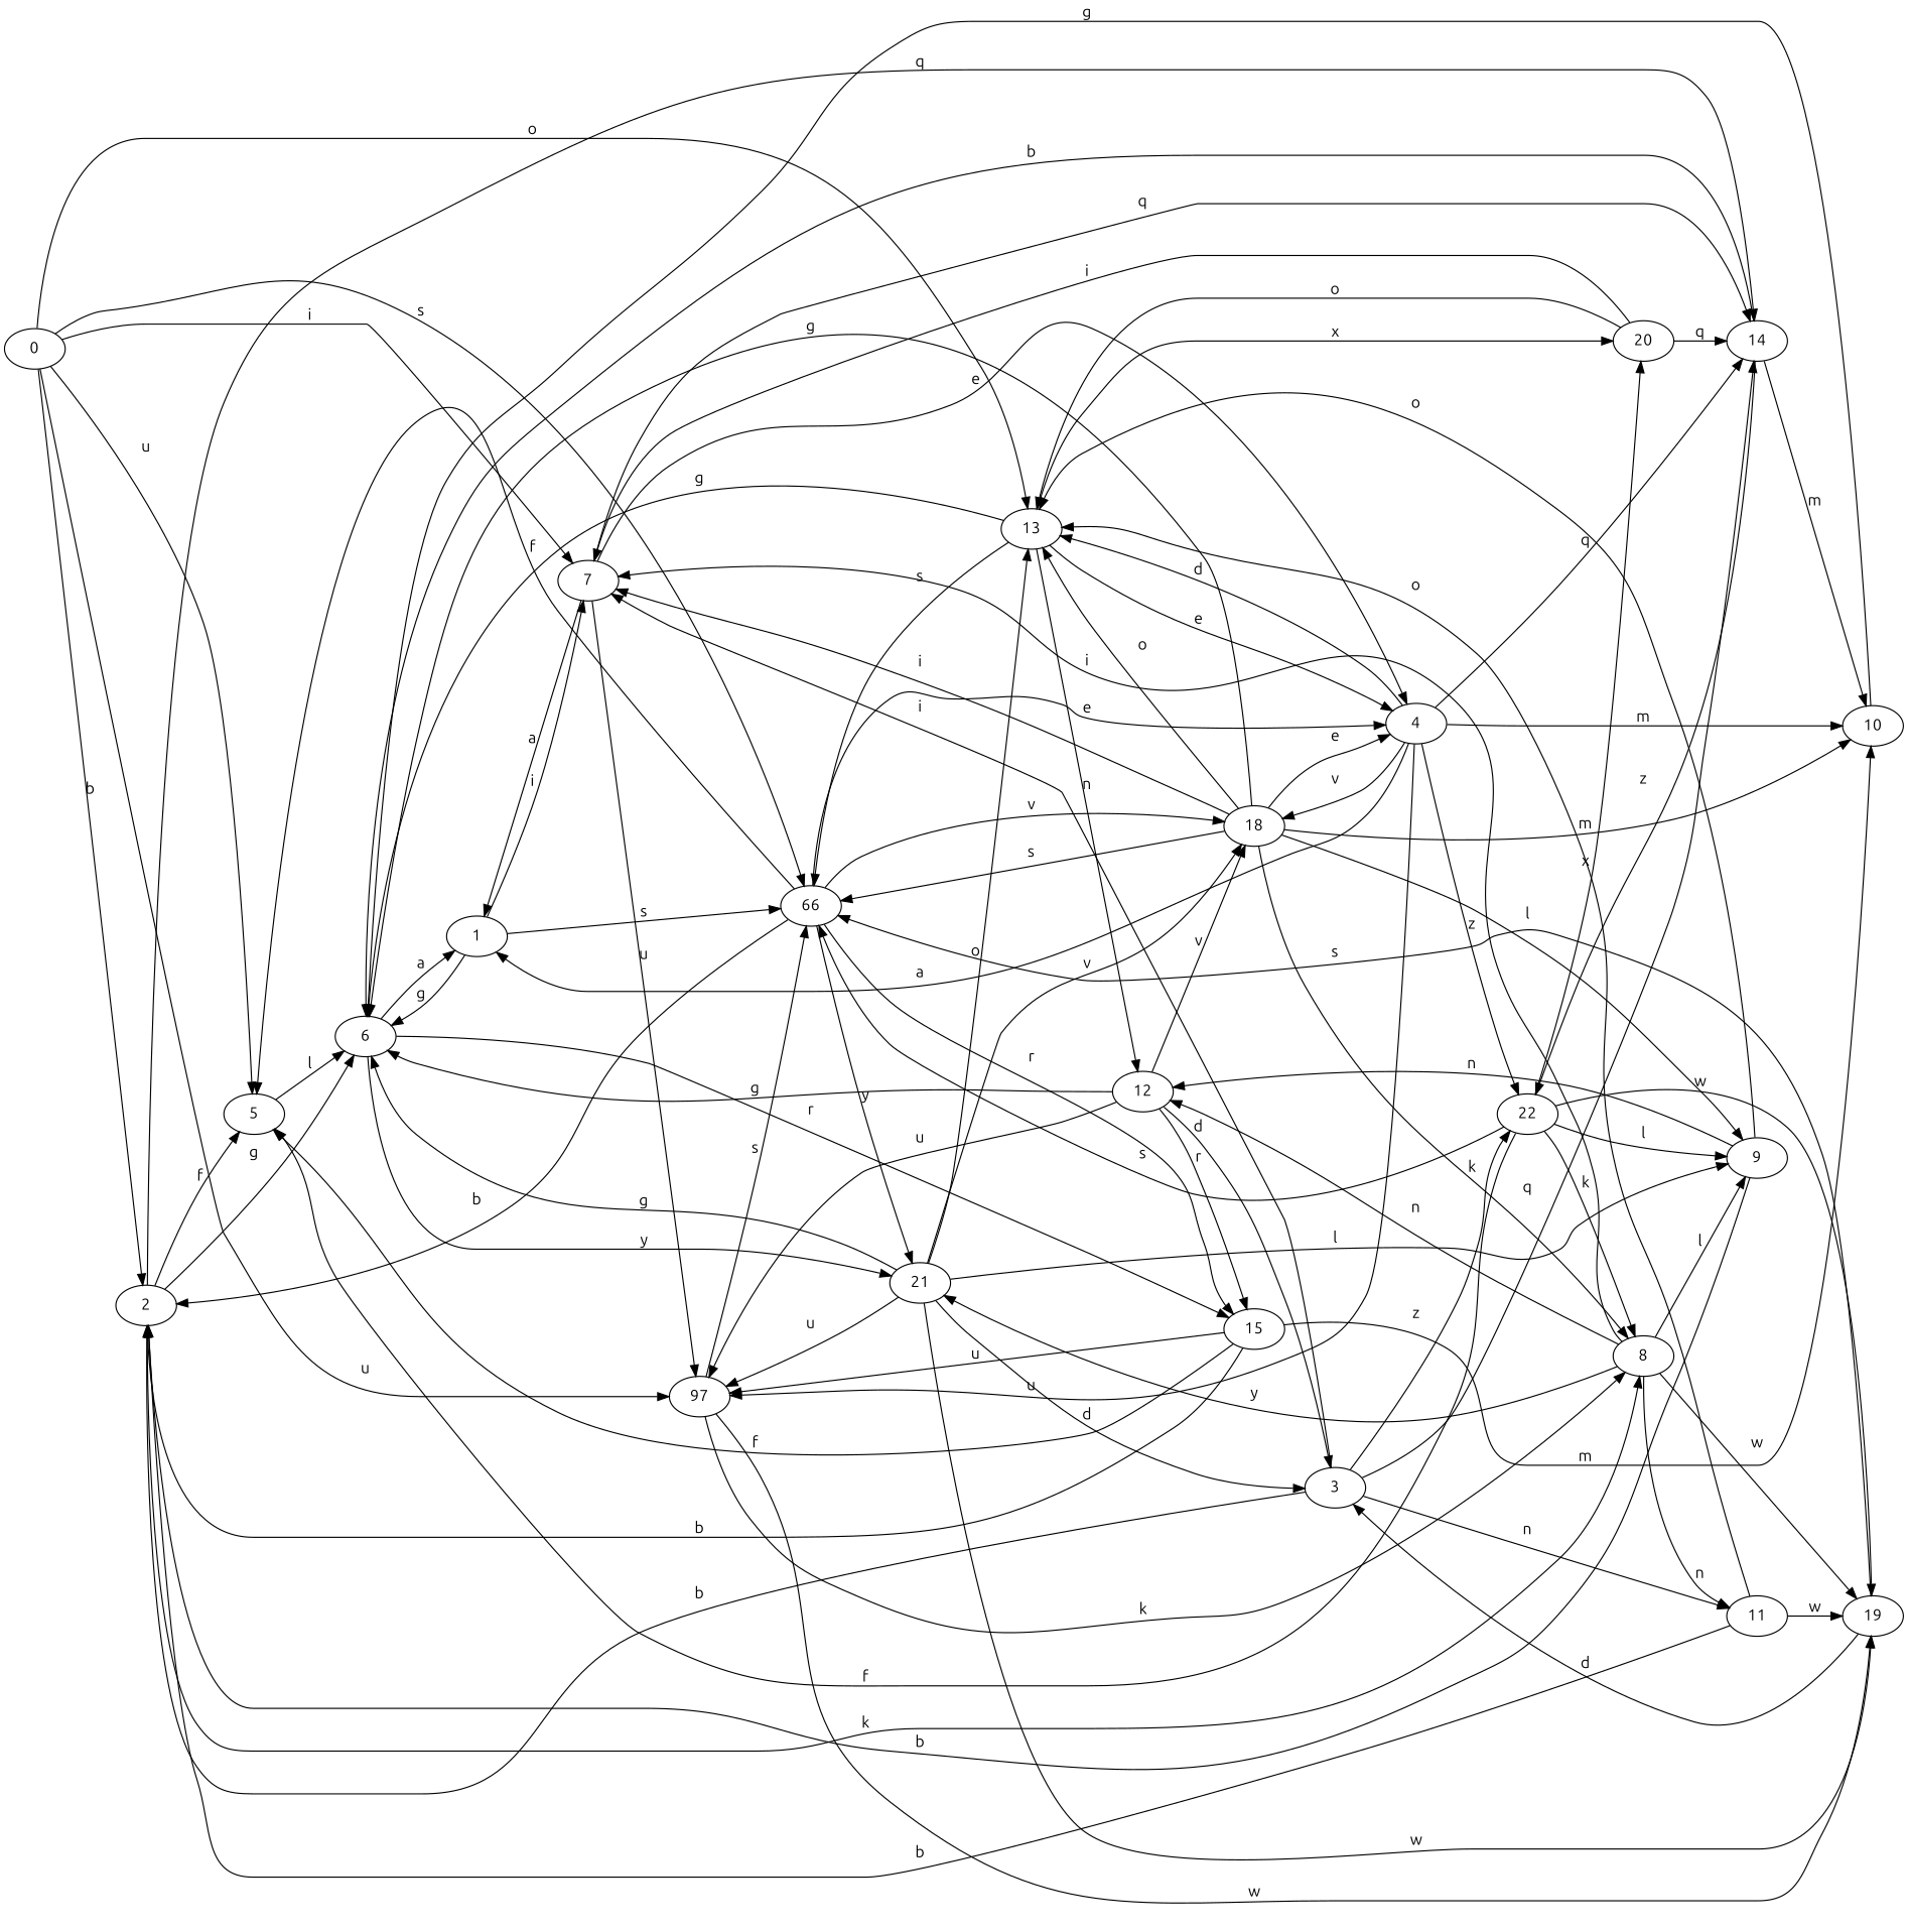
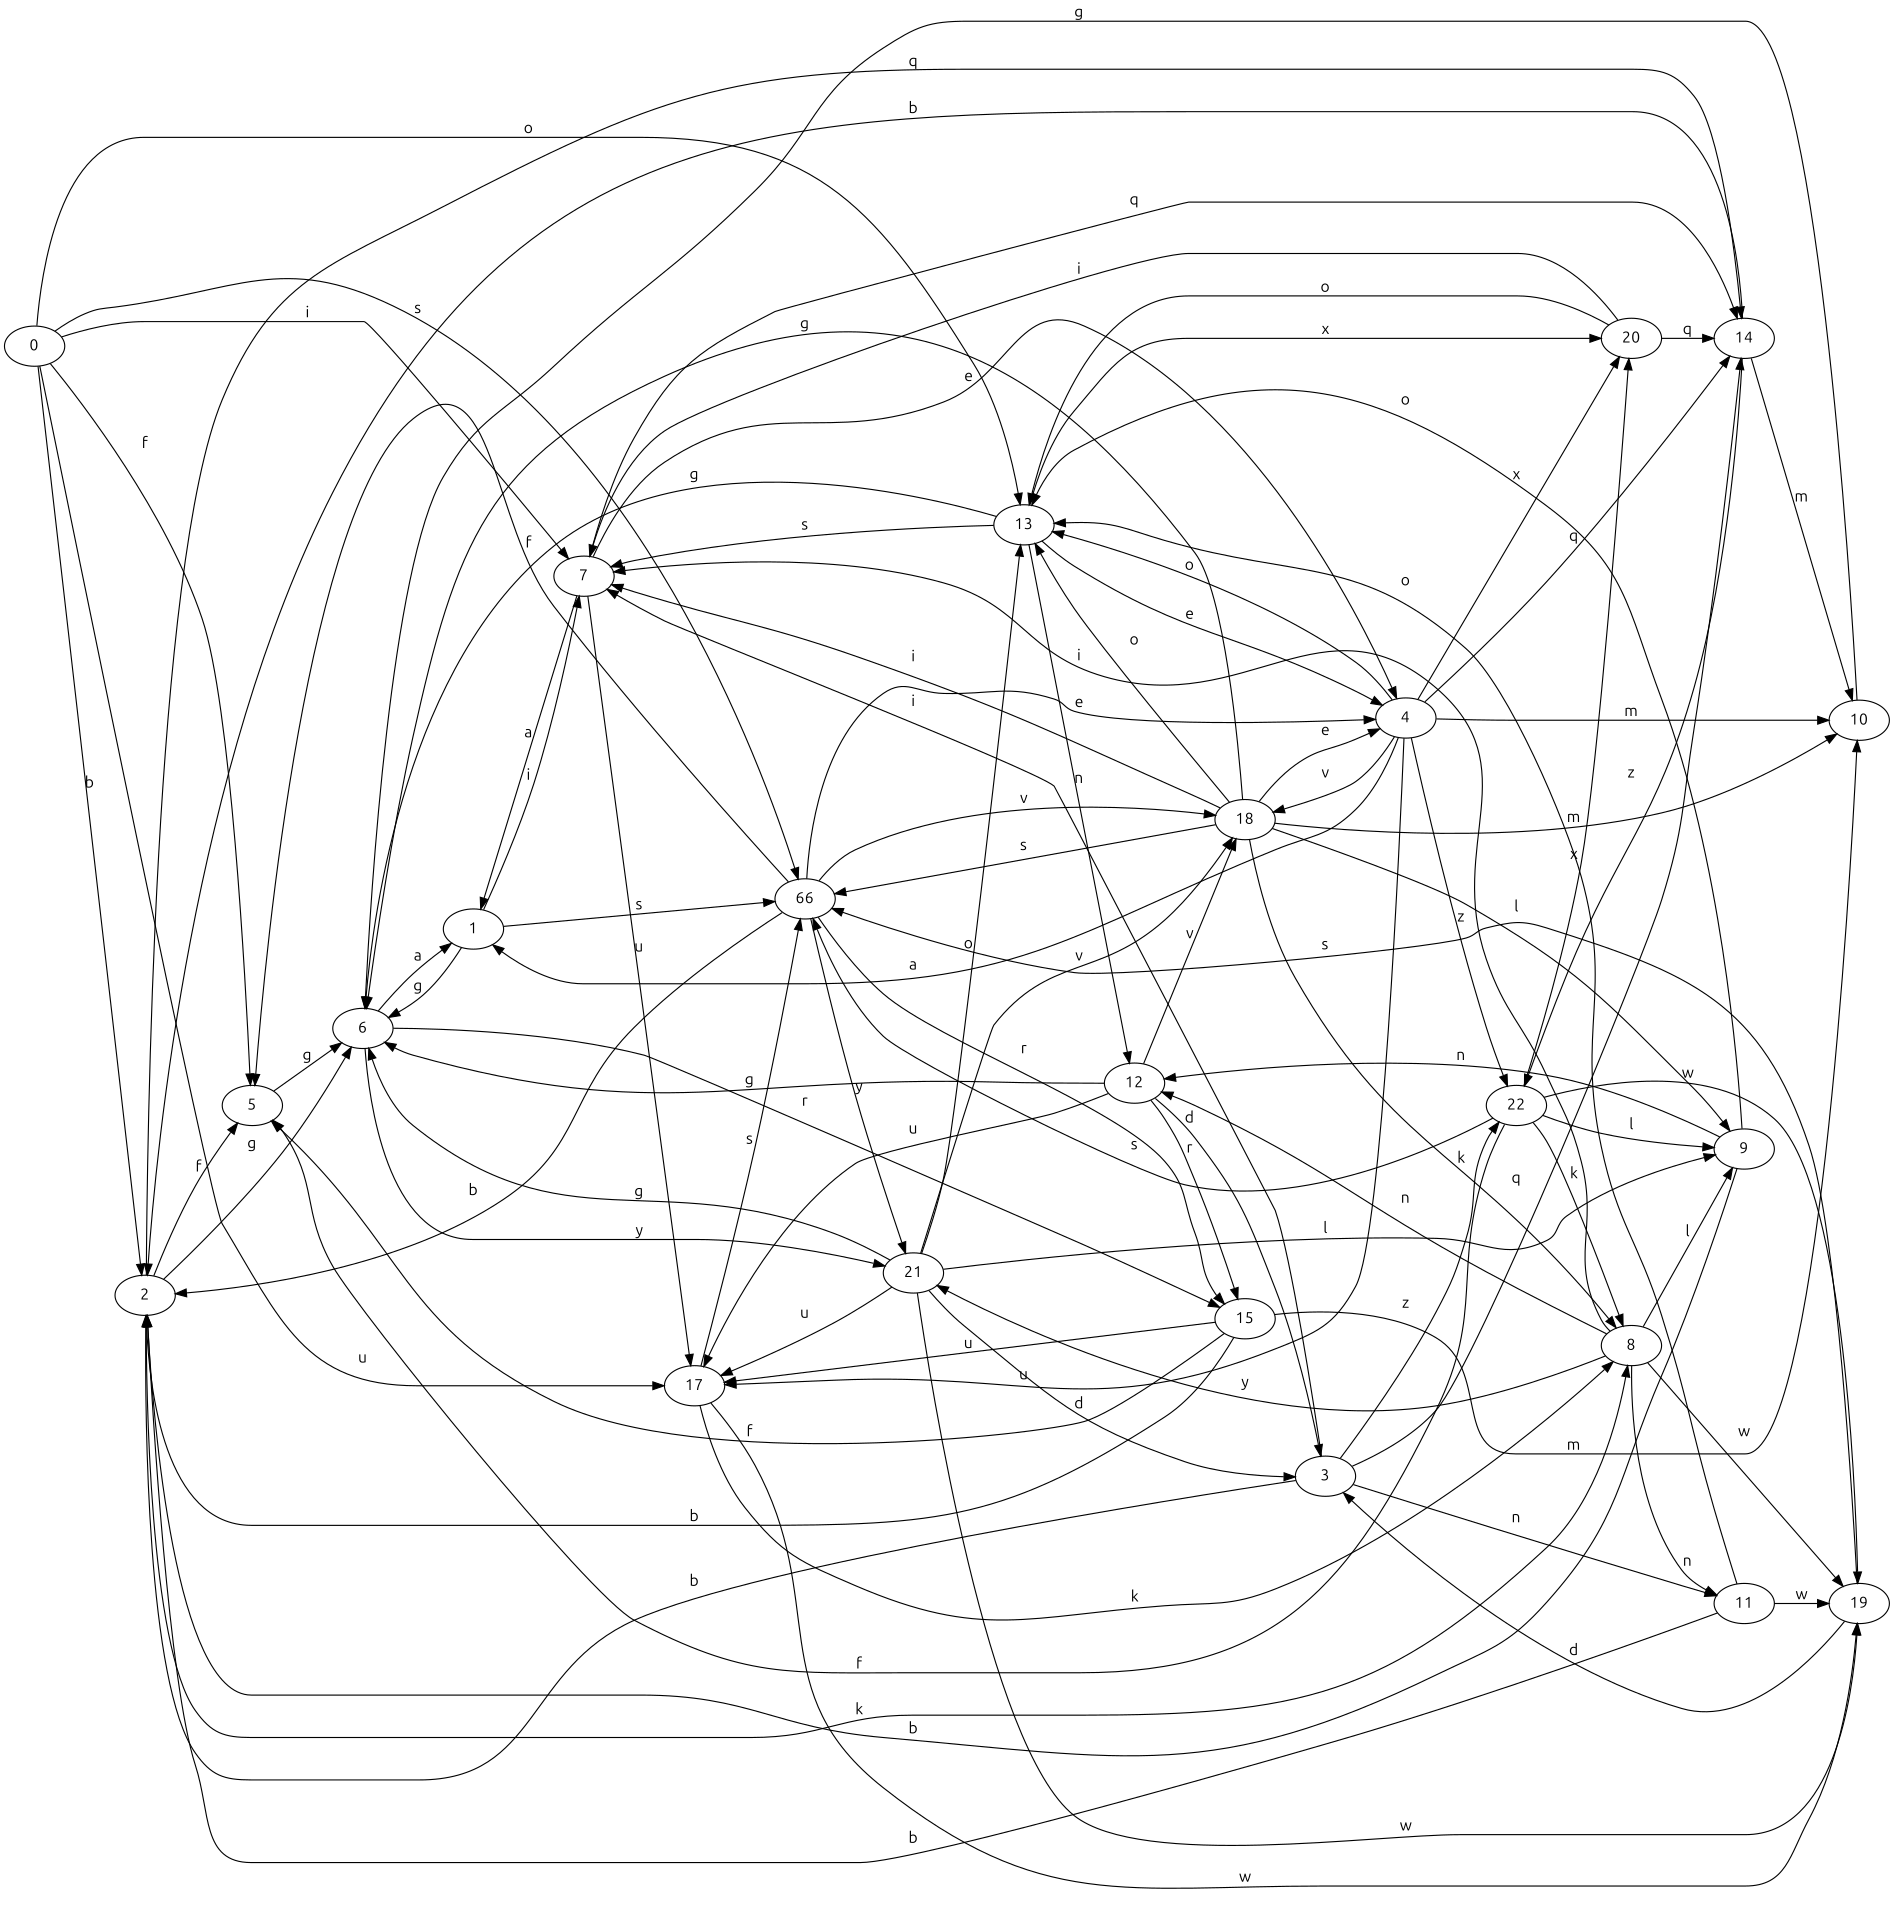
  strict digraph {
    fontname=Ubuntu
    rankdir=LR
    node [fontname=Ubuntu]
    edge [fontname=Ubuntu]
    0
    2
    5
    7
    13
    n6 [label=66]
-   17 [label=97]
+   17
    6
    8
    14
    1
    4
    20
    12
    18
    15
    21
    19
    11
    9
    22
    10
    3
    0 -> 2 [label=b]
-   0 -> 5 [label=u]
+   0 -> 5 [label=f]
    0 -> 7 [label=i]
    0 -> 13 [label=o]
    0 -> n6 [label=s]
    0 -> 17 [label=u]
    2 -> 5 [label=f]
    2 -> 6 [label=g]
    2 -> 8 [label=k]
    2 -> 14 [label=q]
-   5 -> 6 [label=l]
+   5 -> 6 [label=g]
    7 -> 17 [label=u]
    7 -> 14 [label=q]
    7 -> 1 [label=a]
    7 -> 4 [label=e]
-   13 -> n6 [label=s]
+   13 -> 7 [label=s]
    13 -> 6 [label=g]
    13 -> 4 [label=e]
    13 -> 20 [label=x]
    13 -> 12 [label=n]
    n6 -> 2 [label=b]
    n6 -> 5 [label=f]
    n6 -> 4 [label=e]
    n6 -> 18 [label=v]
    n6 -> 15 [label=r]
    n6 -> 21 [label=y]
    17 -> n6 [label=s]
    17 -> 8 [label=k]
    17 -> 19 [label=w]
    6 -> 1 [label=a]
    6 -> 15 [label=r]
    6 -> 21 [label=y]
    8 -> 7 [label=i]
    8 -> 12 [label=n]
    8 -> 21 [label=y]
    8 -> 19 [label=w]
    8 -> 11 [label=n]
    8 -> 9 [label=l]
-   14 -> 6 [label=b]
+   14 -> 2 [label=b]
    14 -> 22 [label=z]
    14 -> 10 [label=m]
    1 -> 7 [label=i]
    1 -> n6 [label=s]
    1 -> 6 [label=g]
-   4 -> 13 [label=d]
+   4 -> 13 [label=o]
    4 -> 17 [label=u]
    4 -> 14 [label=q]
    4 -> 1 [label=a]
+   4 -> 20 [label=x]
    4 -> 18 [label=v]
    4 -> 22 [label=z]
    4 -> 10 [label=m]
    20 -> 7 [label=i]
    20 -> 13 [label=o]
    20 -> 14 [label=q]
    12 -> 17 [label=u]
    12 -> 6 [label=g]
    12 -> 18 [label=v]
    12 -> 15 [label=r]
    12 -> 3 [label=d]
    18 -> 7 [label=i]
    18 -> 13 [label=o]
    18 -> n6 [label=s]
    18 -> 6 [label=g]
    18 -> 8 [label=k]
    18 -> 4 [label=e]
    18 -> 9 [label=l]
    18 -> 10 [label=m]
    15 -> 2 [label=b]
    15 -> 5 [label=f]
    15 -> 17 [label=u]
    15 -> 10 [label=m]
    21 -> 13 [label=o]
    21 -> 17 [label=u]
    21 -> 6 [label=g]
    21 -> 18 [label=v]
    21 -> 19 [label=w]
    21 -> 9 [label=l]
    21 -> 3 [label=d]
    19 -> n6 [label=s]
    19 -> 3 [label=d]
    11 -> 2 [label=b]
    11 -> 13 [label=o]
    11 -> 19 [label=w]
    9 -> 2 [label=b]
    9 -> 13 [label=o]
    9 -> 12 [label=n]
    22 -> 5 [label=f]
    22 -> n6 [label=s]
    22 -> 8 [label=k]
    22 -> 20 [label=x]
    22 -> 19 [label=w]
    22 -> 9 [label=l]
    10 -> 6 [label=g]
    3 -> 2 [label=b]
    3 -> 7 [label=i]
    3 -> 14 [label=q]
    3 -> 11 [label=n]
    3 -> 22 [label=z]
  }
